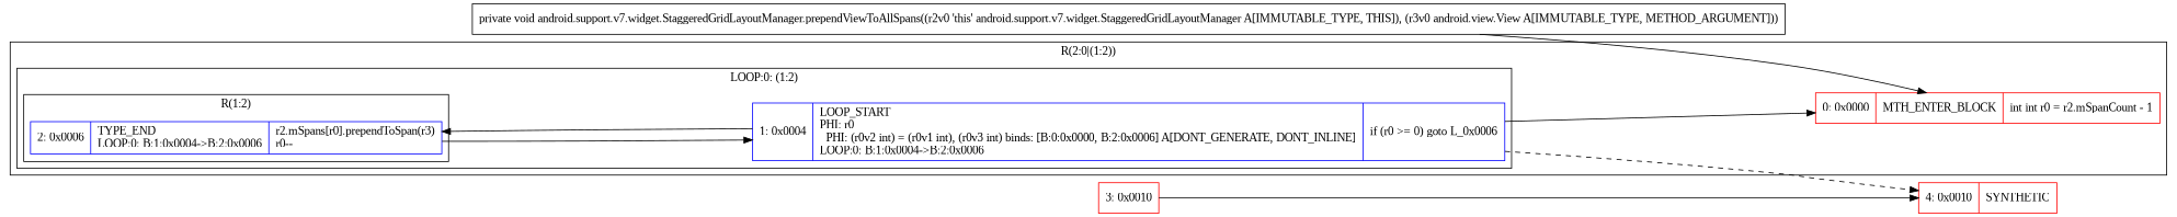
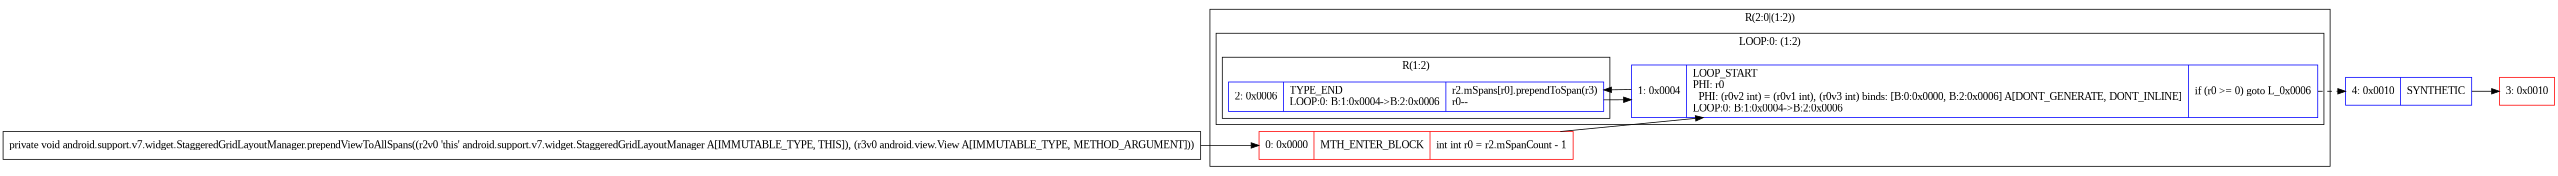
  digraph {
    fontname="Liberation Serif"
    rankdir=LR
    node [color=red fontname="Liberation Serif" shape=record]
    edge [fontname="Liberation Serif"]
    n1 [color=blue label="{2\:\ 0x0006|TYPE_END\lLOOP:0: B:1:0x0004\-\>B:2:0x0006\l|r2.mSpans[r0].prependToSpan(r3)\lr0\-\-\l}"]
    n2 [color=blue label="{1\:\ 0x0004|LOOP_START\lPHI: r0 \l  PHI: (r0v2 int) = (r0v1 int), (r0v3 int) binds: [B:0:0x0000, B:2:0x0006] A[DONT_GENERATE, DONT_INLINE]\lLOOP:0: B:1:0x0004\-\>B:2:0x0006\l|if (r0 \>= 0) goto L_0x0006\l}"]
    n3 [label="{0\:\ 0x0000|MTH_ENTER_BLOCK\l|int int r0 = r2.mSpanCount \- 1\l}"]
-   n4 [label="{4\:\ 0x0010|SYNTHETIC\l}"]
+   n4 [color=blue label="{4\:\ 0x0010|SYNTHETIC\l}"]
    n5 [label="{3\:\ 0x0010}"]
    n6 [label="{private void android.support.v7.widget.StaggeredGridLayoutManager.prependViewToAllSpans((r2v0 'this' android.support.v7.widget.StaggeredGridLayoutManager A[IMMUTABLE_TYPE, THIS]), (r3v0 android.view.View A[IMMUTABLE_TYPE, METHOD_ARGUMENT])) }" color=""]
    subgraph cluster_1 {
      label="R(2:0|(1:2))"
      n3
      subgraph cluster_2 {
        label="LOOP:0: (1:2)"
        n2
        subgraph cluster_3 {
          label="R(1:2)"
          n1
        }
      }
    }
    n1 -> n2
    n2 -> n1
    n2 -> n4 [style=dashed]
-   n2 -> n3
-   n5 -> n4
+   n3 -> n2
+   n4 -> n5
    n6 -> n3
  }
